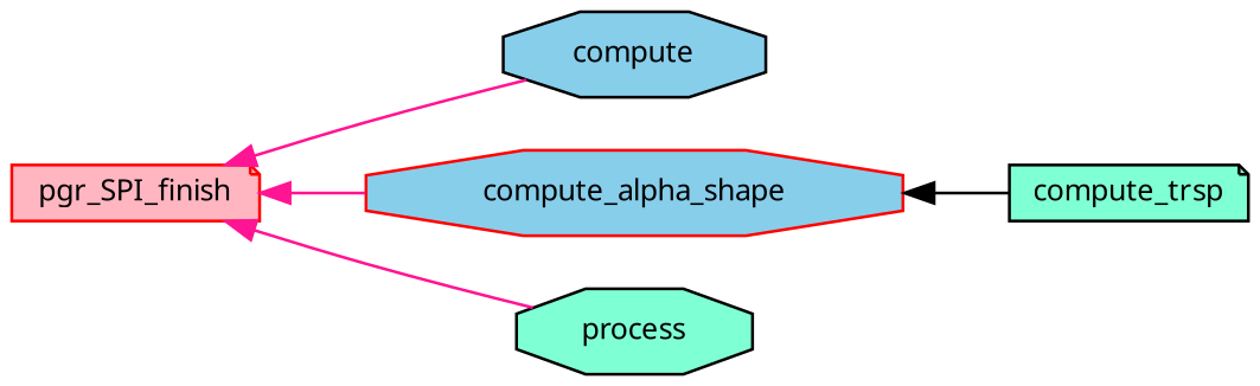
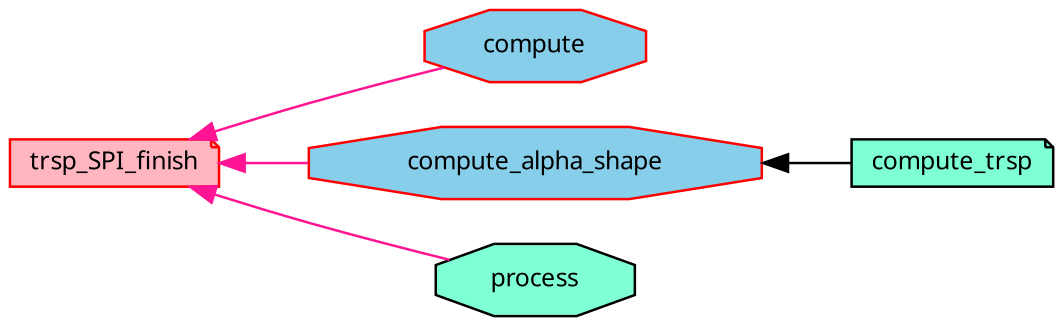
  digraph {
    fontname="Noto Sans"
    rankdir=LR
    node [color=black fillcolor=skyblue fontname="Noto Sans" fontsize=10 shape=octagon style=filled]
    edge [color=deeppink dir=back fontname="Noto Sans" fontsize=10 labelfontname=Helvetica labelfontsize=10 style=solid]
-   n1 [color=red fillcolor=lightpink fontcolor=black height=0.2 label=pgr_SPI_finish shape=note width=0.4]
-   n2 [height=0.2 label=compute width=0.4]
+   n1 [color=red fillcolor=lightpink fontcolor=black height=0.2 label=trsp_SPI_finish shape=note width=0.4]
+   n2 [color=red height=0.2 label=compute width=0.4]
    n3 [color=red height=0.2 label=compute_alpha_shape width=0.4]
    n4 [fillcolor=aquamarine height=0.2 label=process width=0.4]
    n5 [fillcolor=aquamarine height=0.2 label=compute_trsp shape=note width=0.4]
    n1 -> n2
    n1 -> n3
    n1 -> n4
    n3 -> n5 [color=black]
  }
